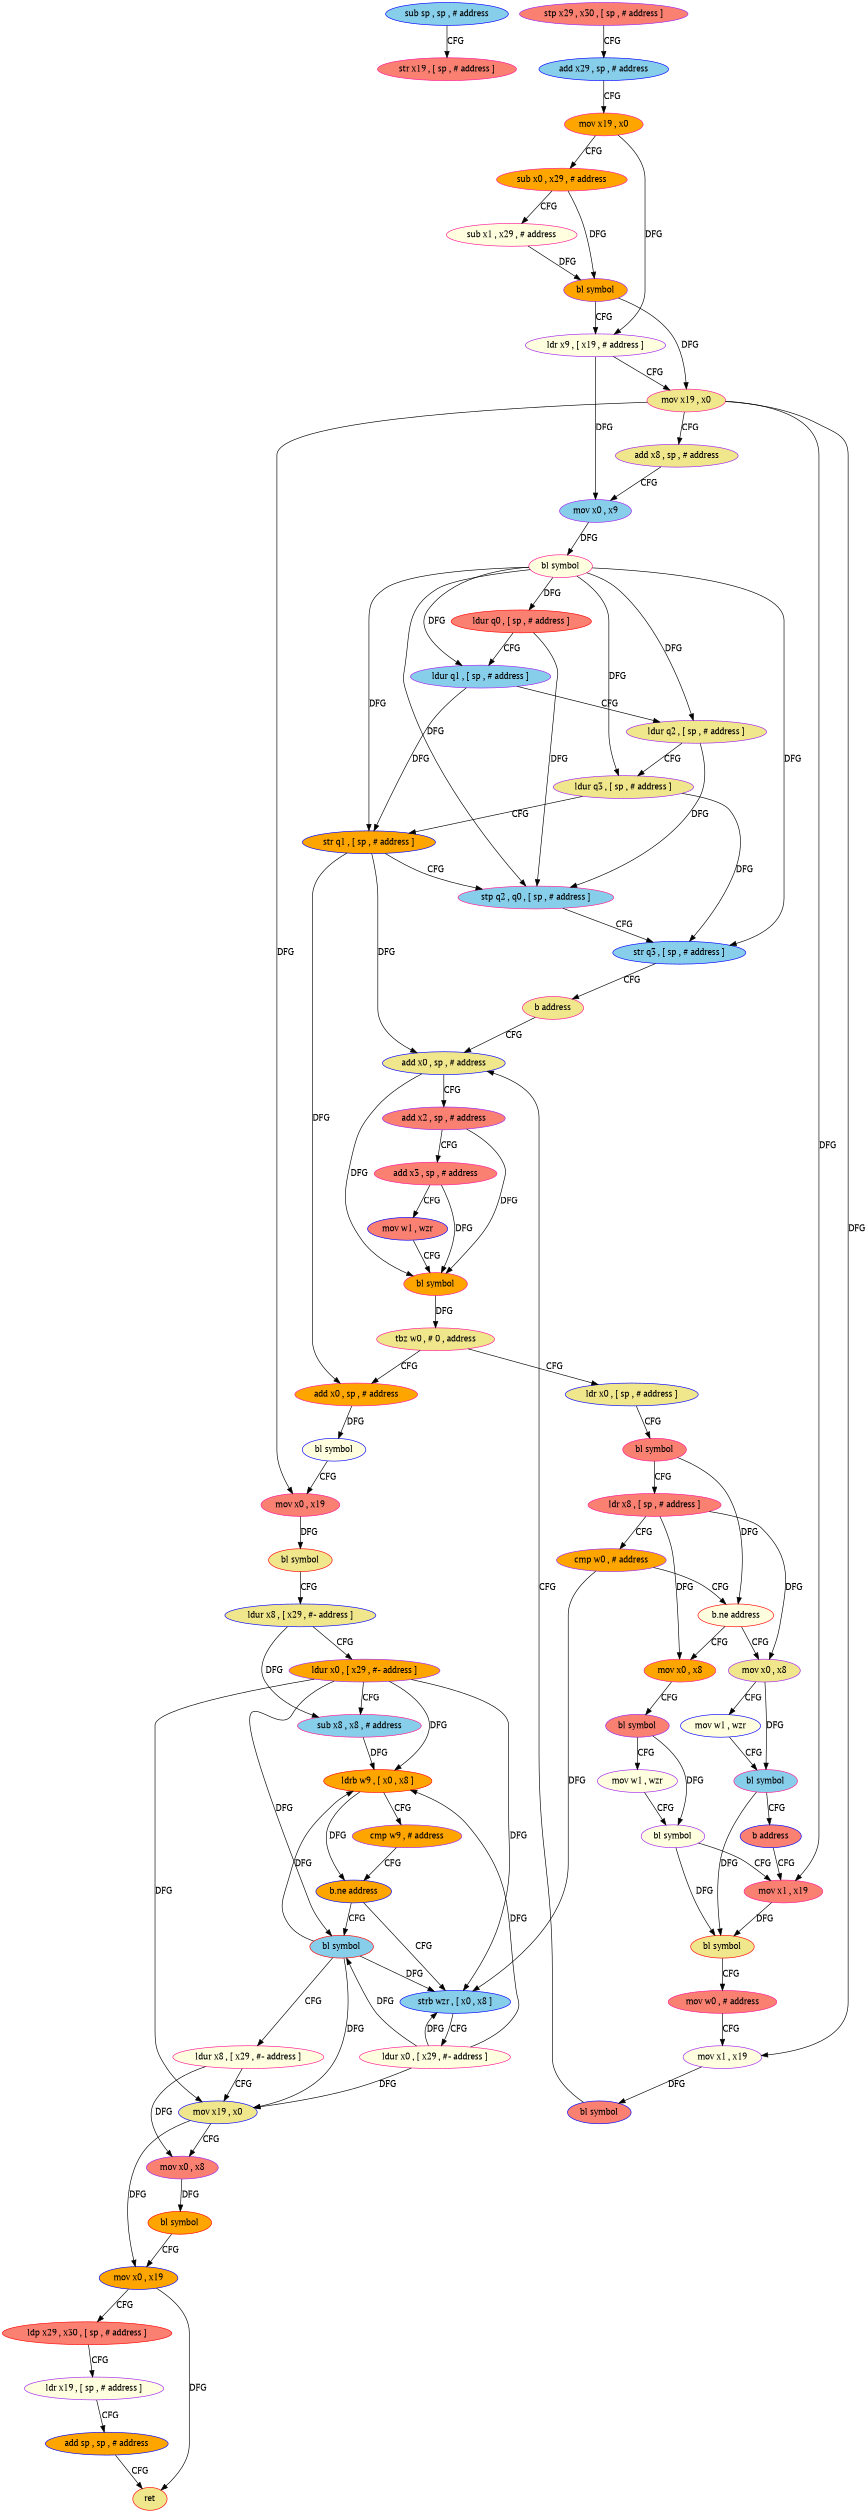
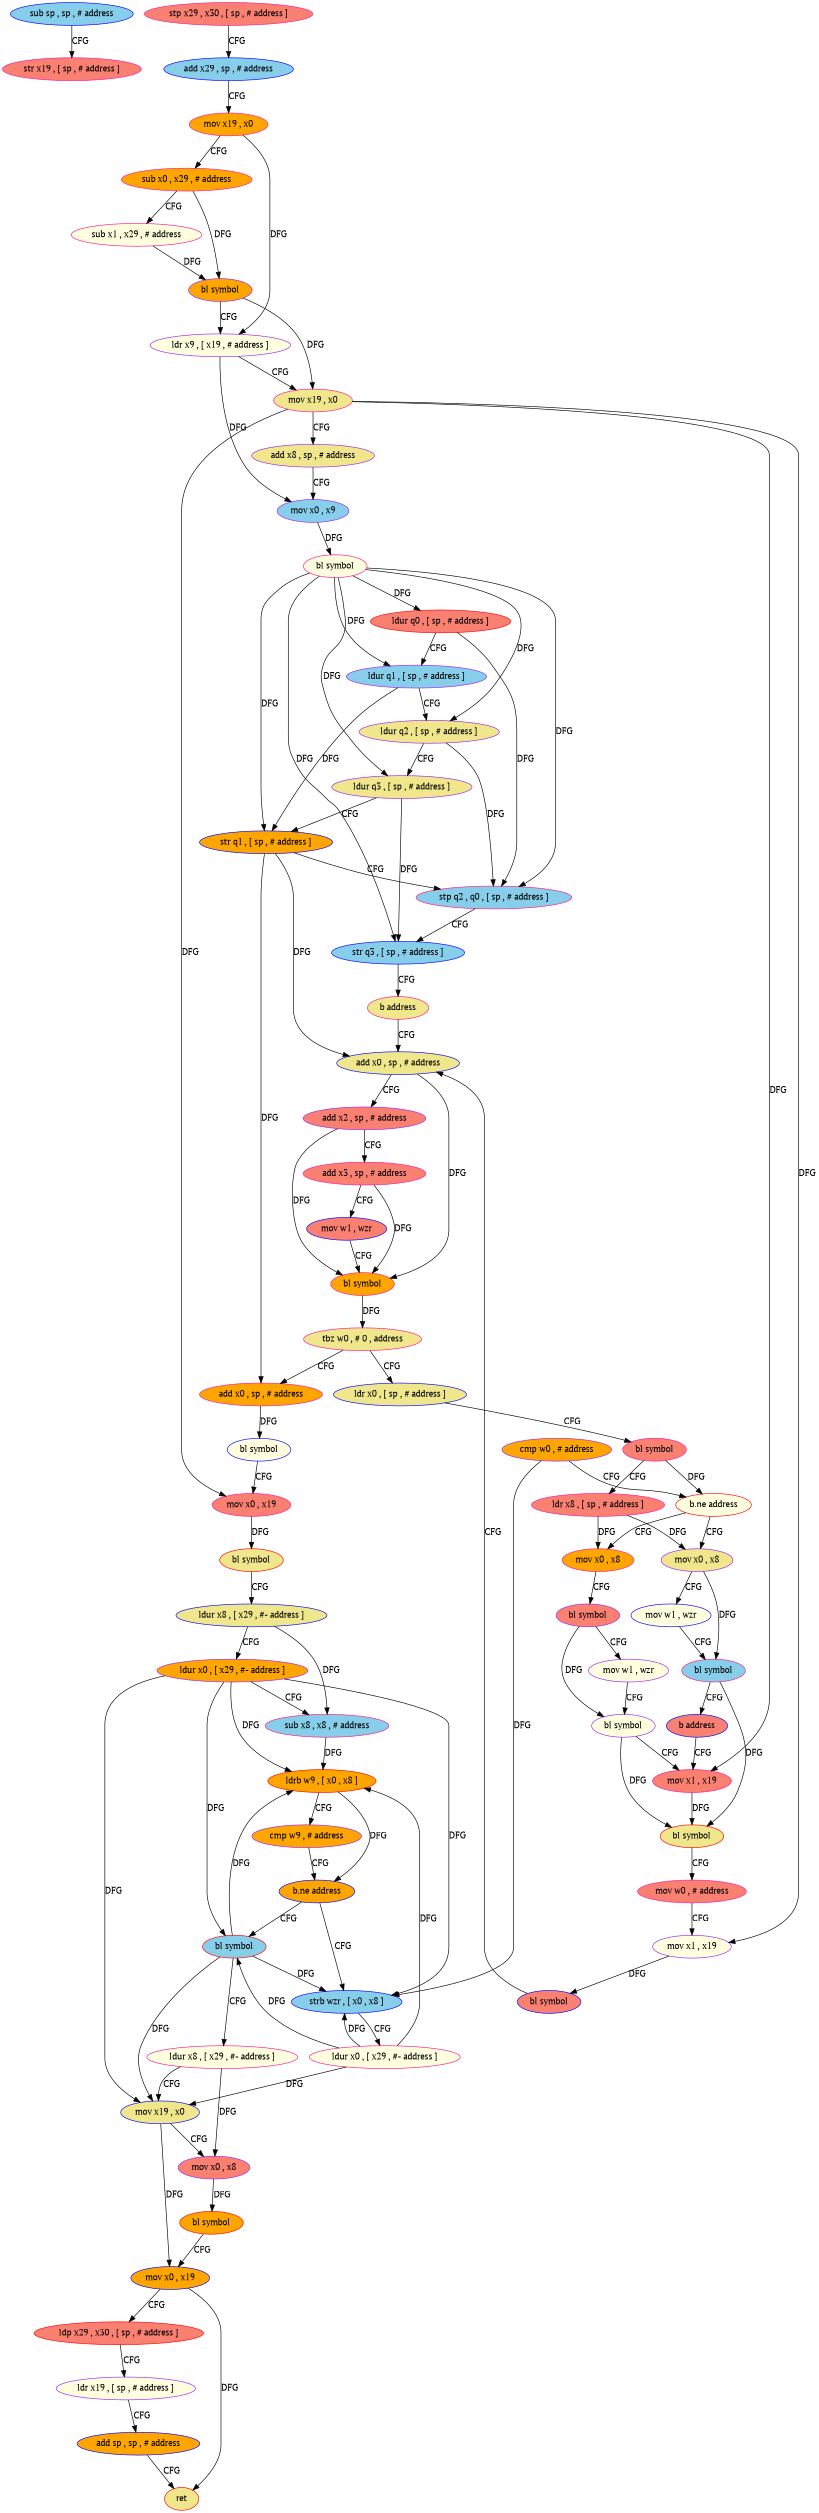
  digraph {
    fontname="PT Serif"
    node [color=deeppink fillcolor=salmon fontname="PT Serif" style=filled]
    edge [fontname="PT Serif"]
    n1 [color=blue fillcolor=skyblue label="sub sp , sp , # address"]
    n2 [label="str x19 , [ sp , # address ]"]
-   n3 [color=purple label="stp x29 , x30 , [ sp , # address ]"]
+   n3 [label="stp x29 , x30 , [ sp , # address ]"]
    n4 [color=blue fillcolor=skyblue label="add x29 , sp , # address"]
    n5 [fillcolor=orange label="mov x19 , x0"]
    n6 [fillcolor=orange label="sub x0 , x29 , # address"]
    n7 [color=purple fillcolor=lightyellow label="ldr x9 , [ x19 , # address ]"]
    n8 [fillcolor=lightyellow label="sub x1 , x29 , # address"]
    n9 [color=purple fillcolor=orange label="bl symbol"]
    n10 [fillcolor=khaki label="mov x19 , x0"]
    n11 [color=purple fillcolor=skyblue label="mov x0 , x9"]
    n12 [color=purple fillcolor=khaki label="add x8 , sp , # address"]
    n13 [label="mov x0 , x19"]
    n14 [label="mov x1 , x19"]
    n15 [color=purple fillcolor=lightyellow label="mov x1 , x19"]
    n16 [fillcolor=lightyellow label="bl symbol"]
    n17 [color=red fillcolor=khaki label="bl symbol"]
    n18 [color=red fillcolor=khaki label="bl symbol"]
    n19 [color=blue label="bl symbol"]
    n20 [color=red label="ldur q0 , [ sp , # address ]"]
    n21 [color=purple fillcolor=skyblue label="ldur q1 , [ sp , # address ]"]
    n22 [color=purple fillcolor=khaki label="ldur q2 , [ sp , # address ]"]
    n23 [color=purple fillcolor=khaki label="ldur q3 , [ sp , # address ]"]
    n24 [color=blue fillcolor=orange label="str q1 , [ sp , # address ]"]
    n25 [fillcolor=skyblue label="stp q2 , q0 , [ sp , # address ]"]
    n26 [color=blue fillcolor=skyblue label="str q3 , [ sp , # address ]"]
    n27 [color=blue fillcolor=khaki label="add x0 , sp , # address"]
    n28 [fillcolor=orange label="add x0 , sp , # address"]
    n29 [fillcolor=khaki label="b address"]
    n30 [color=purple label="add x2 , sp , # address"]
    n31 [fillcolor=orange label="bl symbol"]
    n32 [color=blue fillcolor=lightyellow label="bl symbol"]
    n33 [label="add x3 , sp , # address"]
    n34 [fillcolor=khaki label="tbz w0 , # 0 , address"]
    n35 [color=blue label="mov w1 , wzr"]
    n36 [color=blue fillcolor=khaki label="ldr x0 , [ sp , # address ]"]
    n37 [label="bl symbol"]
    n38 [label="ldr x8 , [ sp , # address ]"]
    n39 [color=red fillcolor=lightyellow label="b.ne address"]
    n40 [color=blue fillcolor=khaki label="ldur x8 , [ x29 , #- address ]"]
    n41 [color=purple fillcolor=orange label="ldur x0 , [ x29 , #- address ]"]
    n42 [fillcolor=skyblue label="sub x8 , x8 , # address"]
    n43 [color=red fillcolor=orange label="ldrb w9 , [ x0 , x8 ]"]
    n44 [color=red fillcolor=skyblue label="bl symbol"]
    n45 [color=blue fillcolor=skyblue label="strb wzr , [ x0 , x8 ]"]
    n46 [color=blue fillcolor=khaki label="mov x19 , x0"]
    n47 [color=purple fillcolor=orange label="cmp w9 , # address"]
    n48 [color=blue fillcolor=orange label="b.ne address"]
    n49 [fillcolor=lightyellow label="ldur x8 , [ x29 , #- address ]"]
    n50 [fillcolor=lightyellow label="ldur x0 , [ x29 , #- address ]"]
    n51 [color=purple label="mov x0 , x8"]
    n52 [color=blue fillcolor=orange label="mov x0 , x19"]
    n53 [color=purple fillcolor=orange label="cmp w0 , # address"]
    n54 [fillcolor=orange label="mov x0 , x8"]
    n55 [color=purple fillcolor=khaki label="mov x0 , x8"]
    n56 [color=purple label="bl symbol"]
    n57 [color=blue fillcolor=lightyellow label="mov w1 , wzr"]
    n58 [fillcolor=skyblue label="bl symbol"]
    n59 [color=purple fillcolor=lightyellow label="mov w1 , wzr"]
    n60 [color=purple fillcolor=lightyellow label="bl symbol"]
    n61 [color=blue label="b address"]
    n62 [color=red fillcolor=orange label="bl symbol"]
    n63 [color=red label="ldp x29 , x30 , [ sp , # address ]"]
    n64 [color=red fillcolor=khaki label=ret]
    n65 [color=purple fillcolor=lightyellow label="ldr x19 , [ sp , # address ]"]
    n66 [color=blue fillcolor=orange label="add sp , sp , # address"]
    n67 [label="mov w0 , # address"]
    n1 -> n2 [label=CFG]
    n3 -> n4 [label=CFG]
    n4 -> n5 [label=CFG]
    n5 -> n6 [label=CFG]
    n5 -> n7 [label=DFG]
    n6 -> n8 [label=CFG]
    n6 -> n9 [label=DFG]
    n7 -> n10 [label=CFG]
    n7 -> n11 [label=DFG]
    n8 -> n9 [label=DFG]
    n9 -> n7 [label=CFG]
    n9 -> n10 [label=DFG]
    n10 -> n12 [label=CFG]
    n10 -> n13 [label=DFG]
    n10 -> n14 [label=DFG]
    n10 -> n15 [label=DFG]
    n11 -> n16 [label=DFG]
    n12 -> n11 [label=CFG]
    n13 -> n17 [label=DFG]
    n14 -> n18 [label=DFG]
    n15 -> n19 [label=DFG]
    n16 -> n20 [label=DFG]
    n16 -> n21 [label=DFG]
    n16 -> n22 [label=DFG]
    n16 -> n23 [label=DFG]
    n16 -> n24 [label=DFG]
    n16 -> n25 [label=DFG]
    n16 -> n26 [label=DFG]
    n17 -> n40 [label=CFG]
    n18 -> n67 [label=CFG]
    n19 -> n27 [label=CFG]
    n20 -> n21 [label=CFG]
    n20 -> n25 [label=DFG]
    n21 -> n22 [label=CFG]
    n21 -> n24 [label=DFG]
    n22 -> n23 [label=CFG]
    n22 -> n25 [label=DFG]
    n23 -> n24 [label=CFG]
    n23 -> n26 [label=DFG]
    n24 -> n25 [label=CFG]
    n24 -> n27 [label=DFG]
    n24 -> n28 [label=DFG]
    n25 -> n26 [label=CFG]
    n26 -> n29 [label=CFG]
    n27 -> n30 [label=CFG]
    n27 -> n31 [label=DFG]
    n28 -> n32 [label=DFG]
    n29 -> n27 [label=CFG]
    n30 -> n31 [label=DFG]
    n30 -> n33 [label=CFG]
    n31 -> n34 [label=DFG]
    n32 -> n13 [label=CFG]
    n33 -> n31 [label=DFG]
    n33 -> n35 [label=CFG]
    n34 -> n28 [label=CFG]
    n34 -> n36 [label=CFG]
    n35 -> n31 [label=CFG]
    n36 -> n37 [label=CFG]
    n37 -> n38 [label=CFG]
    n37 -> n39 [label=DFG]
-   n38 -> n53 [label=CFG]
    n38 -> n54 [label=DFG]
    n38 -> n55 [label=DFG]
    n39 -> n54 [label=CFG]
    n39 -> n55 [label=CFG]
    n40 -> n41 [label=CFG]
    n40 -> n42 [label=DFG]
    n41 -> n42 [label=CFG]
    n41 -> n43 [label=DFG]
    n41 -> n44 [label=DFG]
    n41 -> n45 [label=DFG]
    n41 -> n46 [label=DFG]
    n42 -> n43 [label=DFG]
    n43 -> n47 [label=CFG]
    n43 -> n48 [label=DFG]
    n44 -> n43 [label=DFG]
    n44 -> n45 [label=DFG]
    n44 -> n46 [label=DFG]
    n44 -> n49 [label=CFG]
    n45 -> n50 [label=CFG]
    n46 -> n51 [label=CFG]
    n46 -> n52 [label=DFG]
    n47 -> n48 [label=CFG]
    n48 -> n44 [label=CFG]
    n48 -> n45 [label=CFG]
    n49 -> n46 [label=CFG]
    n49 -> n51 [label=DFG]
    n50 -> n43 [label=DFG]
    n50 -> n44 [label=DFG]
    n50 -> n45 [label=DFG]
    n50 -> n46 [label=DFG]
    n51 -> n62 [label=DFG]
    n52 -> n63 [label=CFG]
    n52 -> n64 [label=DFG]
    n53 -> n39 [label=CFG]
    n53 -> n45 [label=DFG]
    n54 -> n56 [label=CFG]
    n55 -> n57 [label=CFG]
    n55 -> n58 [label=DFG]
    n56 -> n59 [label=CFG]
    n56 -> n60 [label=DFG]
    n57 -> n58 [label=CFG]
    n58 -> n18 [label=DFG]
    n58 -> n61 [label=CFG]
    n59 -> n60 [label=CFG]
    n60 -> n14 [label=CFG]
    n60 -> n18 [label=DFG]
    n61 -> n14 [label=CFG]
    n62 -> n52 [label=CFG]
    n63 -> n65 [label=CFG]
    n65 -> n66 [label=CFG]
    n66 -> n64 [label=CFG]
    n67 -> n15 [label=CFG]
  }
